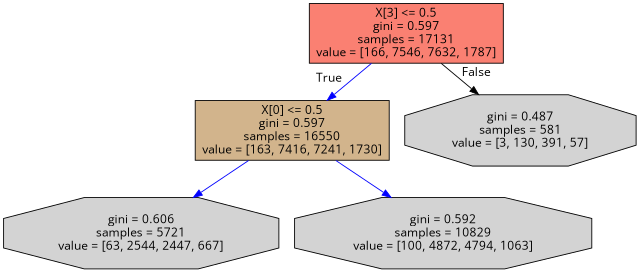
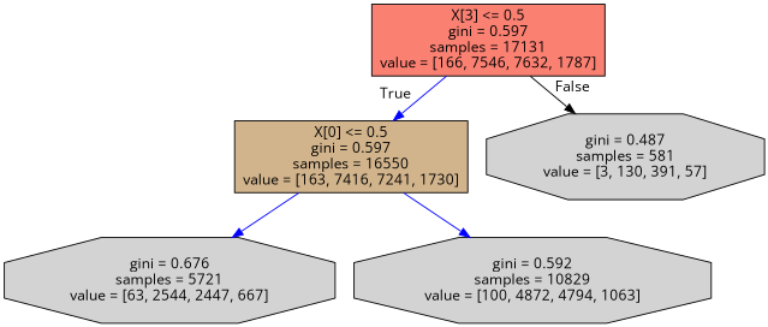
  digraph {
    fontname="Open Sans"
    node [shape=octagon style=filled fillcolor=lightgrey fontname="Open Sans"]
    edge [color=blue fontname="Open Sans"]
    n1 [label="X[3] <= 0.5\ngini = 0.597\nsamples = 17131\nvalue = [166, 7546, 7632, 1787]" shape=box fillcolor=salmon]
    n2 [label="X[0] <= 0.5\ngini = 0.597\nsamples = 16550\nvalue = [163, 7416, 7241, 1730]" shape=box fillcolor=tan]
    n3 [label="gini = 0.487\nsamples = 581\nvalue = [3, 130, 391, 57]"]
-   n4 [label="gini = 0.606\nsamples = 5721\nvalue = [63, 2544, 2447, 667]"]
+   n4 [label="gini = 0.676\nsamples = 5721\nvalue = [63, 2544, 2447, 667]"]
    n5 [label="gini = 0.592\nsamples = 10829\nvalue = [100, 4872, 4794, 1063]"]
    n1 -> n2 [headlabel=True labelangle=45 labeldistance=2.5]
    n1 -> n3 [headlabel=False labelangle=-45 labeldistance=2.5 color=black]
    n2 -> n4
    n2 -> n5
  }
